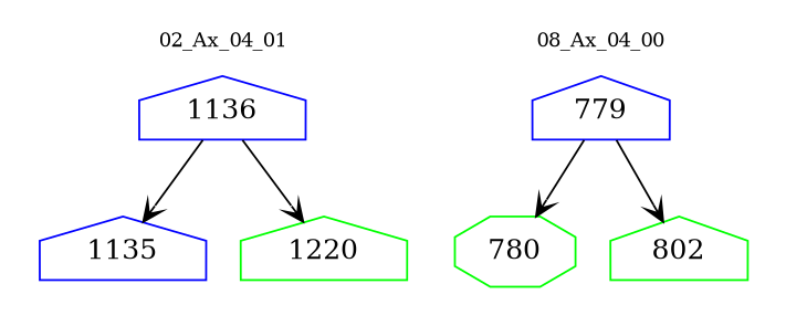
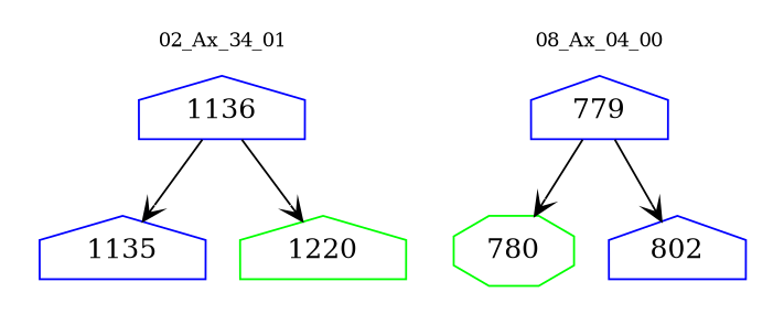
  digraph {
    node [color=blue shape=house]
    edge [arrowhead=vee color=black]
    n1 [label=1136]
    n2 [label=1135]
    n3 [color=green label=1220]
    n4 [label=779]
    n5 [color=green label=780 shape=octagon]
-   n6 [color=green label=802]
+   n6 [label=802]
    subgraph cluster_1 {
      color=white
      fontsize=10
-     label="02_Ax_04_01"
+     label="02_Ax_34_01"
      n1
      n2
      n3
    }
    subgraph cluster_2 {
      color=white
      fontsize=10
      label="08_Ax_04_00"
      n4
      n5
      n6
    }
    n1 -> n2
    n1 -> n3
    n4 -> n5
    n4 -> n6
  }
